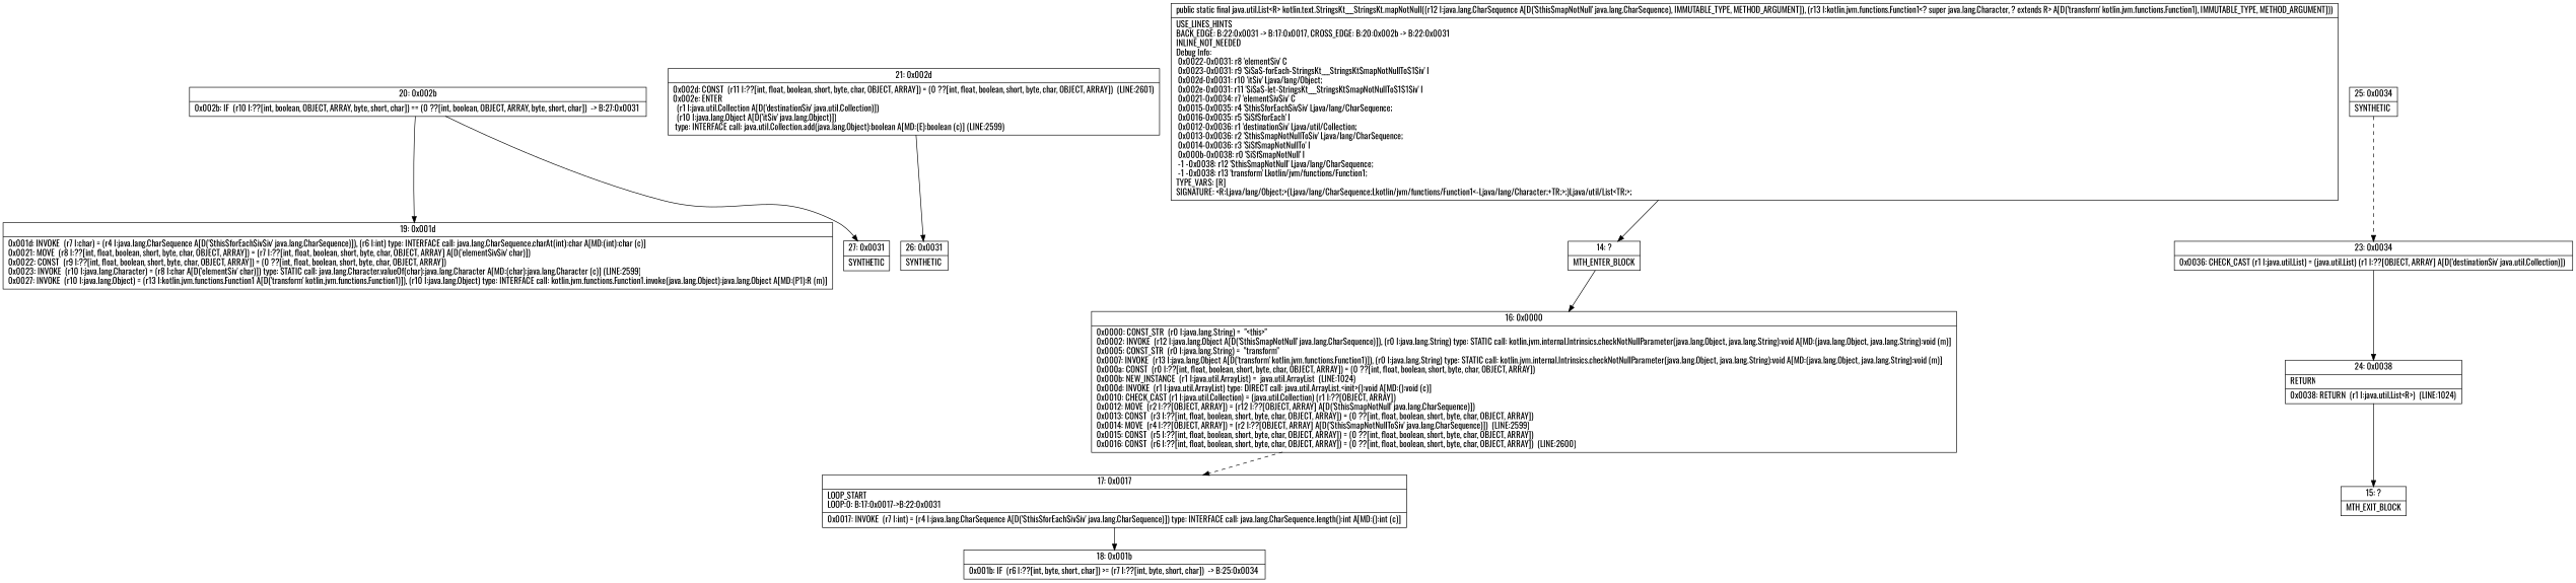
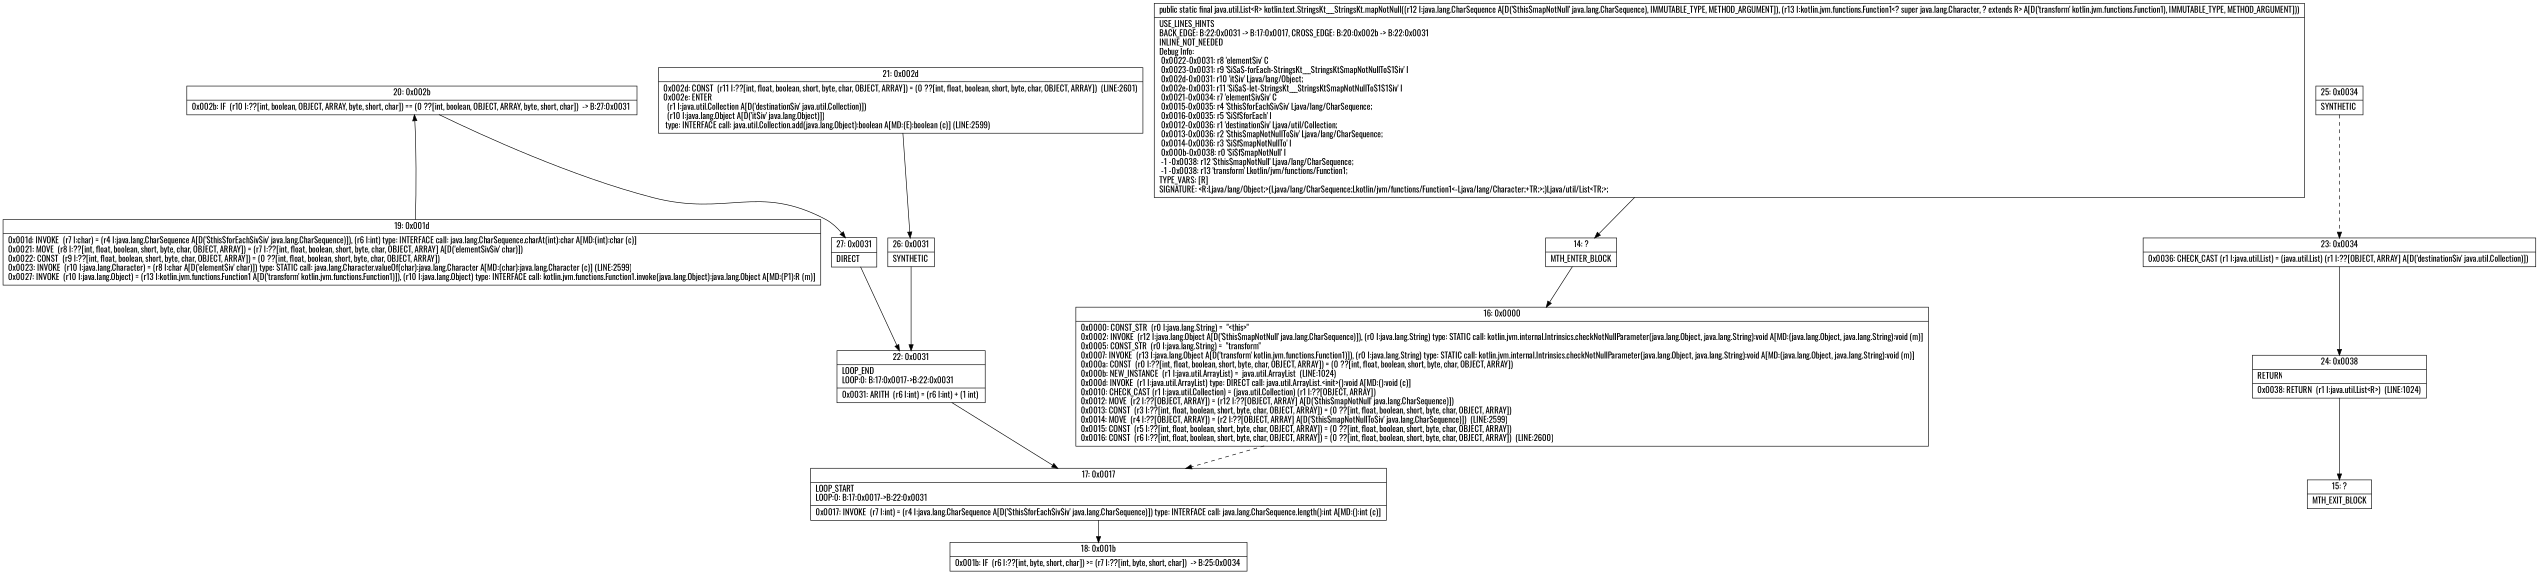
  digraph {
    fontname=Oswald
    node [fontname=Oswald shape=record]
    edge [fontname=Oswald]
    n1 [label="{14\:\ ?|MTH_ENTER_BLOCK\l}"]
    n2 [label="{16\:\ 0x0000|0x0000: CONST_STR  (r0 I:java.lang.String) =  \"\<this\>\" \l0x0002: INVOKE  (r12 I:java.lang.Object A[D('$this$mapNotNull' java.lang.CharSequence)]), (r0 I:java.lang.String) type: STATIC call: kotlin.jvm.internal.Intrinsics.checkNotNullParameter(java.lang.Object, java.lang.String):void A[MD:(java.lang.Object, java.lang.String):void (m)]\l0x0005: CONST_STR  (r0 I:java.lang.String) =  \"transform\" \l0x0007: INVOKE  (r13 I:java.lang.Object A[D('transform' kotlin.jvm.functions.Function1)]), (r0 I:java.lang.String) type: STATIC call: kotlin.jvm.internal.Intrinsics.checkNotNullParameter(java.lang.Object, java.lang.String):void A[MD:(java.lang.Object, java.lang.String):void (m)]\l0x000a: CONST  (r0 I:??[int, float, boolean, short, byte, char, OBJECT, ARRAY]) = (0 ??[int, float, boolean, short, byte, char, OBJECT, ARRAY]) \l0x000b: NEW_INSTANCE  (r1 I:java.util.ArrayList) =  java.util.ArrayList  (LINE:1024)\l0x000d: INVOKE  (r1 I:java.util.ArrayList) type: DIRECT call: java.util.ArrayList.\<init\>():void A[MD:():void (c)]\l0x0010: CHECK_CAST (r1 I:java.util.Collection) = (java.util.Collection) (r1 I:??[OBJECT, ARRAY]) \l0x0012: MOVE  (r2 I:??[OBJECT, ARRAY]) = (r12 I:??[OBJECT, ARRAY] A[D('$this$mapNotNull' java.lang.CharSequence)]) \l0x0013: CONST  (r3 I:??[int, float, boolean, short, byte, char, OBJECT, ARRAY]) = (0 ??[int, float, boolean, short, byte, char, OBJECT, ARRAY]) \l0x0014: MOVE  (r4 I:??[OBJECT, ARRAY]) = (r2 I:??[OBJECT, ARRAY] A[D('$this$mapNotNullTo$iv' java.lang.CharSequence)])  (LINE:2599)\l0x0015: CONST  (r5 I:??[int, float, boolean, short, byte, char, OBJECT, ARRAY]) = (0 ??[int, float, boolean, short, byte, char, OBJECT, ARRAY]) \l0x0016: CONST  (r6 I:??[int, float, boolean, short, byte, char, OBJECT, ARRAY]) = (0 ??[int, float, boolean, short, byte, char, OBJECT, ARRAY])  (LINE:2600)\l}"]
    n3 [label="{17\:\ 0x0017|LOOP_START\lLOOP:0: B:17:0x0017\-\>B:22:0x0031\l|0x0017: INVOKE  (r7 I:int) = (r4 I:java.lang.CharSequence A[D('$this$forEach$iv$iv' java.lang.CharSequence)]) type: INTERFACE call: java.lang.CharSequence.length():int A[MD:():int (c)]\l}"]
    n4 [label="{18\:\ 0x001b|0x001b: IF  (r6 I:??[int, byte, short, char]) \>= (r7 I:??[int, byte, short, char])  \-\> B:25:0x0034 \l}"]
    n5 [label="{19\:\ 0x001d|0x001d: INVOKE  (r7 I:char) = (r4 I:java.lang.CharSequence A[D('$this$forEach$iv$iv' java.lang.CharSequence)]), (r6 I:int) type: INTERFACE call: java.lang.CharSequence.charAt(int):char A[MD:(int):char (c)]\l0x0021: MOVE  (r8 I:??[int, float, boolean, short, byte, char, OBJECT, ARRAY]) = (r7 I:??[int, float, boolean, short, byte, char, OBJECT, ARRAY] A[D('element$iv$iv' char)]) \l0x0022: CONST  (r9 I:??[int, float, boolean, short, byte, char, OBJECT, ARRAY]) = (0 ??[int, float, boolean, short, byte, char, OBJECT, ARRAY]) \l0x0023: INVOKE  (r10 I:java.lang.Character) = (r8 I:char A[D('element$iv' char)]) type: STATIC call: java.lang.Character.valueOf(char):java.lang.Character A[MD:(char):java.lang.Character (c)] (LINE:2599)\l0x0027: INVOKE  (r10 I:java.lang.Object) = (r13 I:kotlin.jvm.functions.Function1 A[D('transform' kotlin.jvm.functions.Function1)]), (r10 I:java.lang.Object) type: INTERFACE call: kotlin.jvm.functions.Function1.invoke(java.lang.Object):java.lang.Object A[MD:(P1):R (m)]\l}"]
    n6 [label="{20\:\ 0x002b|0x002b: IF  (r10 I:??[int, boolean, OBJECT, ARRAY, byte, short, char]) == (0 ??[int, boolean, OBJECT, ARRAY, byte, short, char])  \-\> B:27:0x0031 \l}"]
    n7 [label="{25\:\ 0x0034|SYNTHETIC\l}"]
    n8 [label="{23\:\ 0x0034|0x0036: CHECK_CAST (r1 I:java.util.List) = (java.util.List) (r1 I:??[OBJECT, ARRAY] A[D('destination$iv' java.util.Collection)]) \l}"]
-   n9 [label="{27\:\ 0x0031|SYNTHETIC\l}"]
+   n9 [label="{27\:\ 0x0031|DIRECT\l}"]
    n10 [label="{21\:\ 0x002d|0x002d: CONST  (r11 I:??[int, float, boolean, short, byte, char, OBJECT, ARRAY]) = (0 ??[int, float, boolean, short, byte, char, OBJECT, ARRAY])  (LINE:2601)\l0x002e: ENTER  \l  (r1 I:java.util.Collection A[D('destination$iv' java.util.Collection)])\l  (r10 I:java.lang.Object A[D('it$iv' java.lang.Object)])\l type: INTERFACE call: java.util.Collection.add(java.lang.Object):boolean A[MD:(E):boolean (c)] (LINE:2599)\l}"]
    n11 [label="{26\:\ 0x0031|SYNTHETIC\l}"]
+   n12 [label="{22\:\ 0x0031|LOOP_END\lLOOP:0: B:17:0x0017\-\>B:22:0x0031\l|0x0031: ARITH  (r6 I:int) = (r6 I:int) + (1 int) \l}"]
    n13 [label="{24\:\ 0x0038|RETURN\l|0x0038: RETURN  (r1 I:java.util.List\<R\>)  (LINE:1024)\l}"]
    n14 [label="{15\:\ ?|MTH_EXIT_BLOCK\l}"]
    n15 [label="{public static final java.util.List\<R\> kotlin.text.StringsKt___StringsKt.mapNotNull((r12 I:java.lang.CharSequence A[D('$this$mapNotNull' java.lang.CharSequence), IMMUTABLE_TYPE, METHOD_ARGUMENT]), (r13 I:kotlin.jvm.functions.Function1\<? super java.lang.Character, ? extends R\> A[D('transform' kotlin.jvm.functions.Function1), IMMUTABLE_TYPE, METHOD_ARGUMENT]))  | USE_LINES_HINTS\lBACK_EDGE: B:22:0x0031 \-\> B:17:0x0017, CROSS_EDGE: B:20:0x002b \-\> B:22:0x0031\lINLINE_NOT_NEEDED\lDebug Info:\l  0x0022\-0x0031: r8 'element$iv' C\l  0x0023\-0x0031: r9 '$i$a$\-forEach\-StringsKt___StringsKt$mapNotNullTo$1$iv' I\l  0x002d\-0x0031: r10 'it$iv' Ljava\/lang\/Object;\l  0x002e\-0x0031: r11 '$i$a$\-let\-StringsKt___StringsKt$mapNotNullTo$1$1$iv' I\l  0x0021\-0x0034: r7 'element$iv$iv' C\l  0x0015\-0x0035: r4 '$this$forEach$iv$iv' Ljava\/lang\/CharSequence;\l  0x0016\-0x0035: r5 '$i$f$forEach' I\l  0x0012\-0x0036: r1 'destination$iv' Ljava\/util\/Collection;\l  0x0013\-0x0036: r2 '$this$mapNotNullTo$iv' Ljava\/lang\/CharSequence;\l  0x0014\-0x0036: r3 '$i$f$mapNotNullTo' I\l  0x000b\-0x0038: r0 '$i$f$mapNotNull' I\l  \-1 \-0x0038: r12 '$this$mapNotNull' Ljava\/lang\/CharSequence;\l  \-1 \-0x0038: r13 'transform' Lkotlin\/jvm\/functions\/Function1;\lTYPE_VARS: [R]\lSIGNATURE: \<R:Ljava\/lang\/Object;\>(Ljava\/lang\/CharSequence;Lkotlin\/jvm\/functions\/Function1\<\-Ljava\/lang\/Character;+TR;\>;)Ljava\/util\/List\<TR;\>;\l}"]
    n1 -> n2
    n2 -> n3 [style=dashed]
    n3 -> n4
-   n6 -> n5
+   n5 -> n6
    n6 -> n9
    n7 -> n8 [style=dashed]
    n8 -> n13
+   n9 -> n12
    n10 -> n11
+   n11 -> n12
+   n12 -> n3
    n13 -> n14
    n15 -> n1
  }
